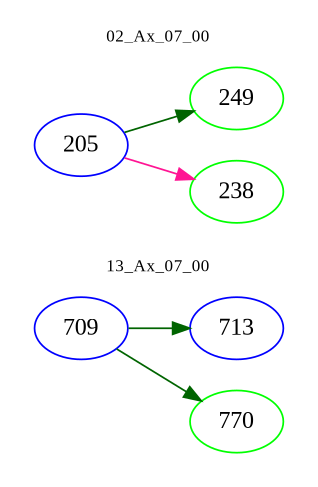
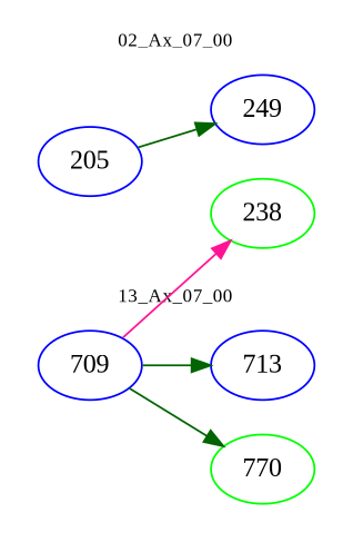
  digraph {
    fontname="Liberation Serif"
    rankdir=LR
    node [color=blue fontname="Liberation Serif"]
    edge [color=darkgreen fontname="Liberation Serif"]
    n1 [label=205]
-   n2 [color=green label=249]
+   n2 [label=249]
    n3 [color=green label=238]
    n4 [label=709]
    n5 [color=green label=770]
    n6 [label=713]
    subgraph cluster_1 {
      color=white
      fontsize=10
      label="02_Ax_07_00"
      n1
      n2
      n3
    }
    subgraph cluster_2 {
      color=white
      fontsize=10
      label="13_Ax_07_00"
      n4
      n5
      n6
    }
    n1 -> n2
-   n1 -> n3 [color=deeppink]
+   n4 -> n3 [color=deeppink]
    n4 -> n5
    n4 -> n6
  }
